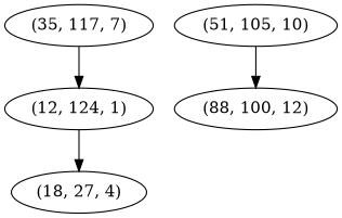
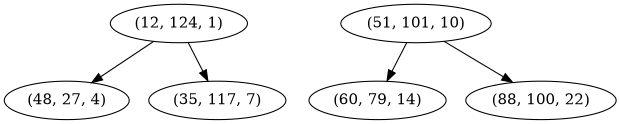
  digraph {
    "(12, 124, 1)"
-   "(18, 27, 4)"
+   "(18, 27, 4)" [label="(48, 27, 4)"]
    "(35, 117, 7)"
-   "(51, 105, 10)"
-   "(88, 100, 12)"
+   "(51, 105, 10)" [label="(51, 101, 10)"]
+   "(60, 79, 14)"
+   "(88, 100, 12)" [label="(88, 100, 22)"]
    "(12, 124, 1)" -> "(18, 27, 4)"
-   "(35, 117, 7)" -> "(12, 124, 1)"
+   "(12, 124, 1)" -> "(35, 117, 7)"
+   "(51, 105, 10)" -> "(60, 79, 14)"
    "(51, 105, 10)" -> "(88, 100, 12)"
  }
